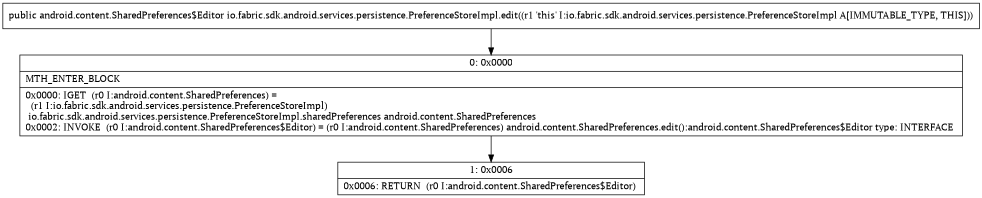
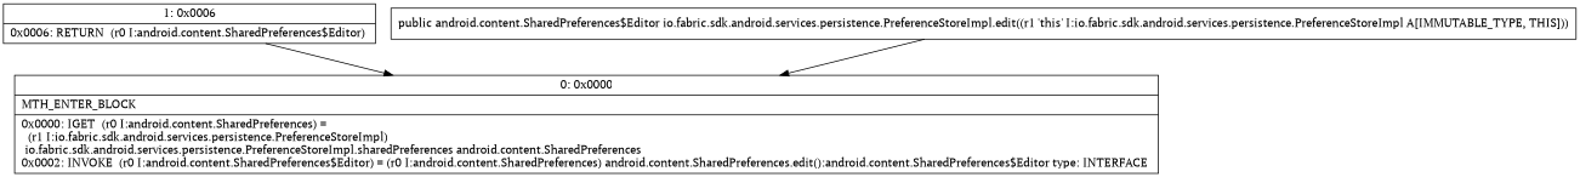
  digraph {
    fontname="PT Serif"
    node [shape=record fontname="PT Serif"]
    edge [fontname="PT Serif"]
    n1 [label="{0\:\ 0x0000|MTH_ENTER_BLOCK\l|0x0000: IGET  (r0 I:android.content.SharedPreferences) = \l  (r1 I:io.fabric.sdk.android.services.persistence.PreferenceStoreImpl)\l io.fabric.sdk.android.services.persistence.PreferenceStoreImpl.sharedPreferences android.content.SharedPreferences \l0x0002: INVOKE  (r0 I:android.content.SharedPreferences$Editor) = (r0 I:android.content.SharedPreferences) android.content.SharedPreferences.edit():android.content.SharedPreferences$Editor type: INTERFACE \l}"]
    n2 [label="{1\:\ 0x0006|0x0006: RETURN  (r0 I:android.content.SharedPreferences$Editor) \l}"]
    n3 [label="{public android.content.SharedPreferences$Editor io.fabric.sdk.android.services.persistence.PreferenceStoreImpl.edit((r1 'this' I:io.fabric.sdk.android.services.persistence.PreferenceStoreImpl A[IMMUTABLE_TYPE, THIS])) }"]
-   n1 -> n2
+   n2 -> n1
    n3 -> n1
  }
